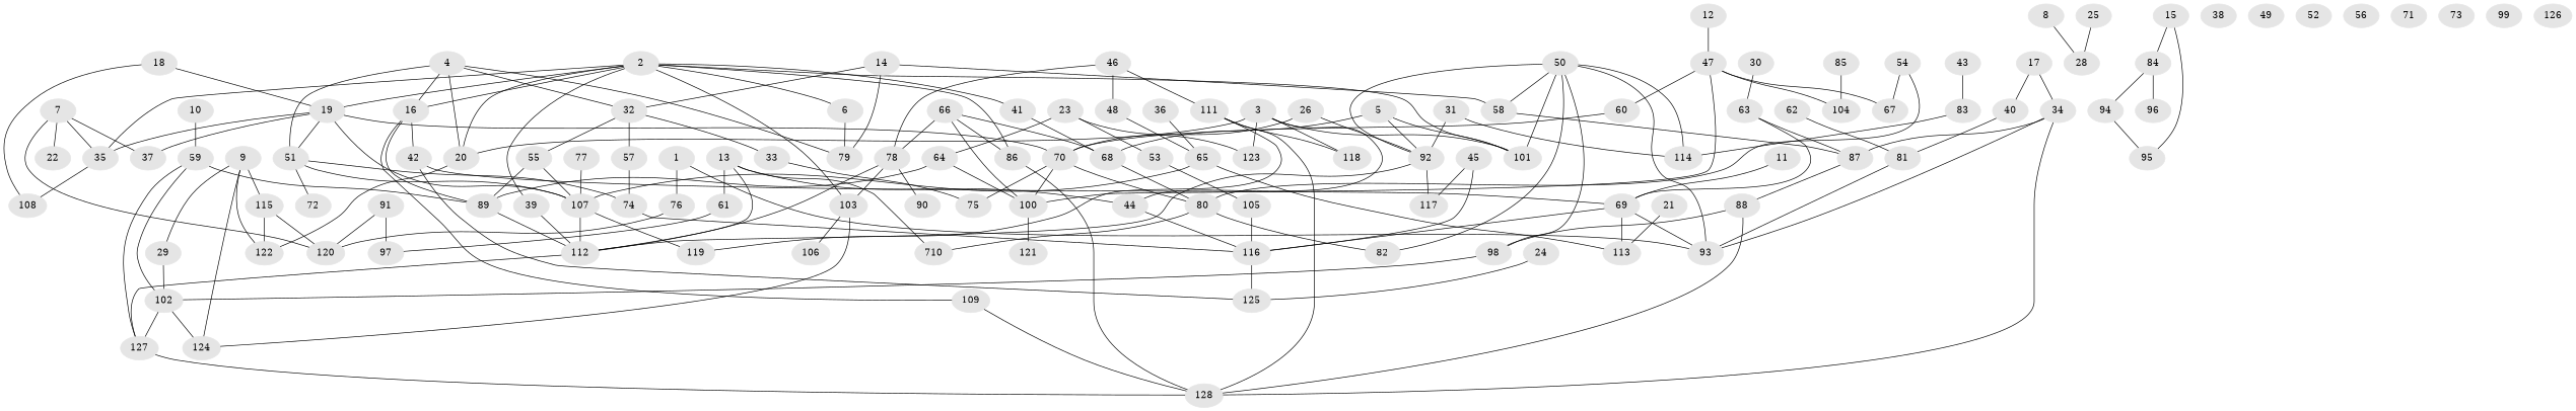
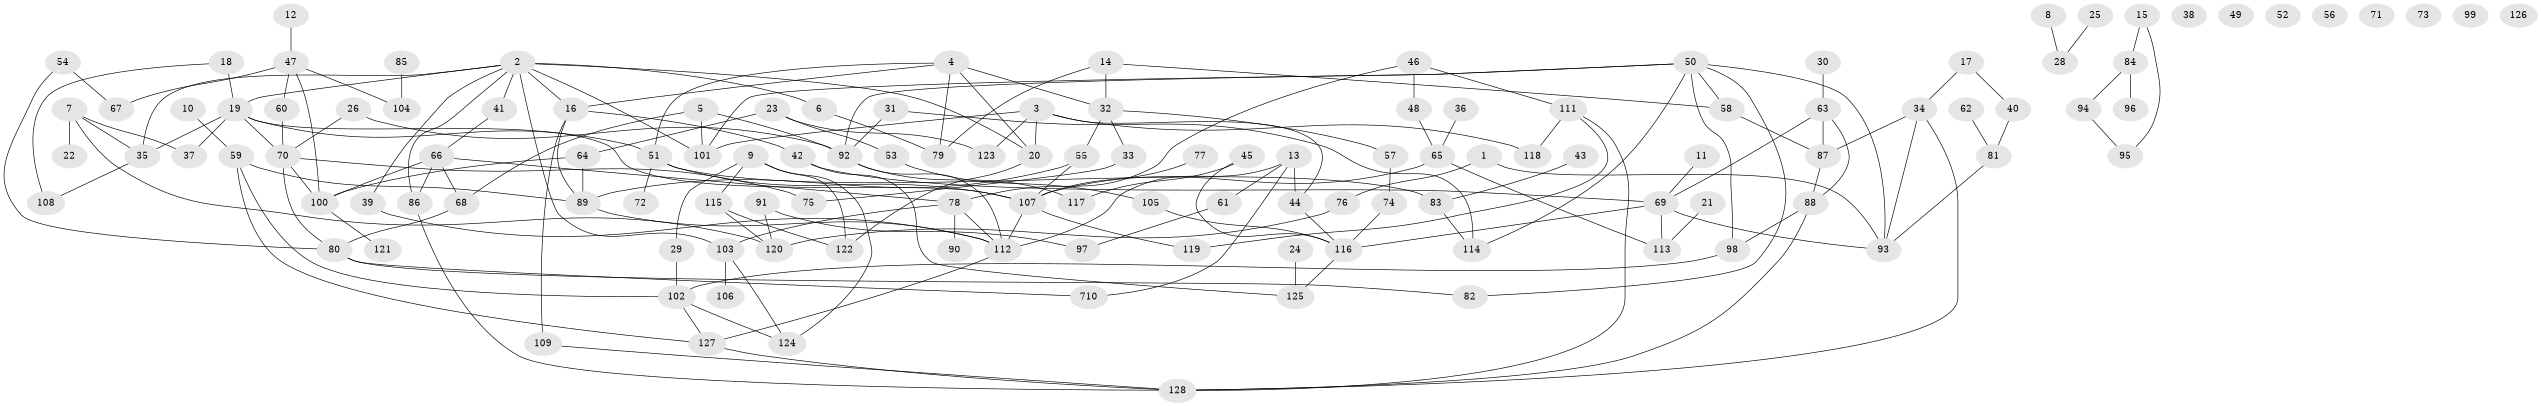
  graph {
    node [color=gray90 style=filled]
    1
    76
    93
    120
    2
    6
    16
    19
    20
    35
    39
    41
    86
    101
    103
    79
    42
    89
    109
    51
    37
    70
    107
    122
    108
    112
    66
    128
    124
    106
    3
    44
    118
    123
    116
    4
    32
    33
    55
    57
    83
    72
    5
    68
    92
    80
    117
    7
    22
    8
    28
    9
    29
    115
    102
    10
    59
    127
    11
    69
    113
    12
    47
    60
    67
    100
    104
    13
    61
    n70 [label=710]
    97
    14
    58
    87
    15
    84
    95
    94
    96
    125
    17
    34
    40
    81
    18
    75
    119
    21
    23
    53
    64
    105
    24
    25
    26
    30
    63
    88
    31
    114
    74
    36
    65
    38
    78
    43
    45
    46
    48
    111
    90
    121
    49
    50
    82
    98
    52
    54
    56
    62
    71
    73
    77
    85
    91
    99
    126
    1 -- 76
    1 -- 93
    76 -- 120
    2 -- 6
    2 -- 16
    2 -- 19
    2 -- 20
    2 -- 35
    2 -- 39
    2 -- 41
    2 -- 86
    2 -- 101
    2 -- 103
    6 -- 79
    16 -- 42
    16 -- 89
    16 -- 109
    19 -- 35
    19 -- 51
    19 -- 37
    19 -- 70
    19 -- 107
    20 -- 122
    35 -- 108
    39 -- 112
-   41 -- 68
+   41 -- 66
    86 -- 128
    103 -- 124
    103 -- 106
    42 -- 69
    42 -- 125
    89 -- 112
    109 -- 128
    51 -- 107
-   51 -- 74
+   51 -- 83
    51 -- 72
    70 -- 80
    70 -- 100
    70 -- 75
    107 -- 112
    107 -- 119
    112 -- 127
    66 -- 86
    66 -- 68
    66 -- 100
    66 -- 78
    3 -- 20
    3 -- 101
    3 -- 44
    3 -- 118
    3 -- 123
    44 -- 116
    116 -- 125
    4 -- 16
    4 -- 20
    4 -- 79
    4 -- 51
    4 -- 32
    32 -- 33
    32 -- 55
    32 -- 57
    33 -- 75
    55 -- 89
    55 -- 107
    57 -- 74
    83 -- 114
    5 -- 101
    5 -- 68
    5 -- 92
    68 -- 80
    92 -- 112
    92 -- 117
    80 -- n70
    80 -- 82
    7 -- 120
    7 -- 35
    7 -- 37
    7 -- 22
    8 -- 28
    9 -- 122
    9 -- 124
    9 -- 29
    9 -- 115
    29 -- 102
    115 -- 120
    115 -- 122
    102 -- 124
    102 -- 127
    10 -- 59
    59 -- 89
    59 -- 102
    59 -- 127
    127 -- 128
    11 -- 69
    69 -- 93
    69 -- 116
    69 -- 113
    12 -- 47
    47 -- 60
    47 -- 67
    47 -- 100
    47 -- 104
    60 -- 70
    100 -- 121
    13 -- 112
    13 -- 44
    13 -- 61
    13 -- n70
    61 -- 97
    14 -- 79
    14 -- 32
    14 -- 58
    58 -- 87
    87 -- 88
    15 -- 84
    15 -- 95
    84 -- 94
    84 -- 96
    94 -- 95
    17 -- 34
    17 -- 40
    34 -- 93
    34 -- 128
    34 -- 87
    40 -- 81
    81 -- 93
    18 -- 19
    18 -- 108
    21 -- 113
    23 -- 123
    23 -- 53
    23 -- 64
    53 -- 105
    64 -- 89
    64 -- 100
    105 -- 116
    24 -- 125
    25 -- 28
    26 -- 70
    26 -- 92
    30 -- 63
    63 -- 69
    63 -- 87
+   63 -- 88
    88 -- 128
    88 -- 98
    31 -- 92
    31 -- 114
    74 -- 116
    36 -- 65
    65 -- 107
    65 -- 113
    78 -- 103
    78 -- 112
    78 -- 90
    43 -- 83
    45 -- 116
    45 -- 117
    46 -- 78
    46 -- 48
    46 -- 111
    48 -- 65
    111 -- 128
    111 -- 118
    111 -- 119
    50 -- 93
    50 -- 101
    50 -- 92
    50 -- 58
    50 -- 114
    50 -- 82
    50 -- 98
    98 -- 102
    54 -- 80
    54 -- 67
    62 -- 81
    77 -- 107
    85 -- 104
    91 -- 120
    91 -- 97
  }
